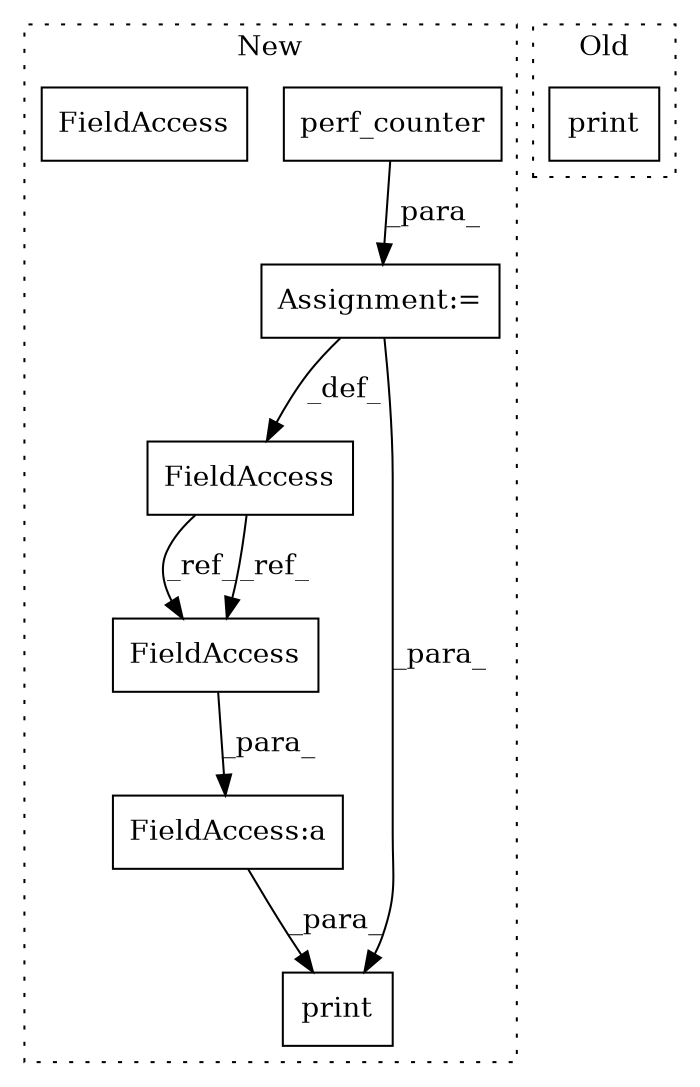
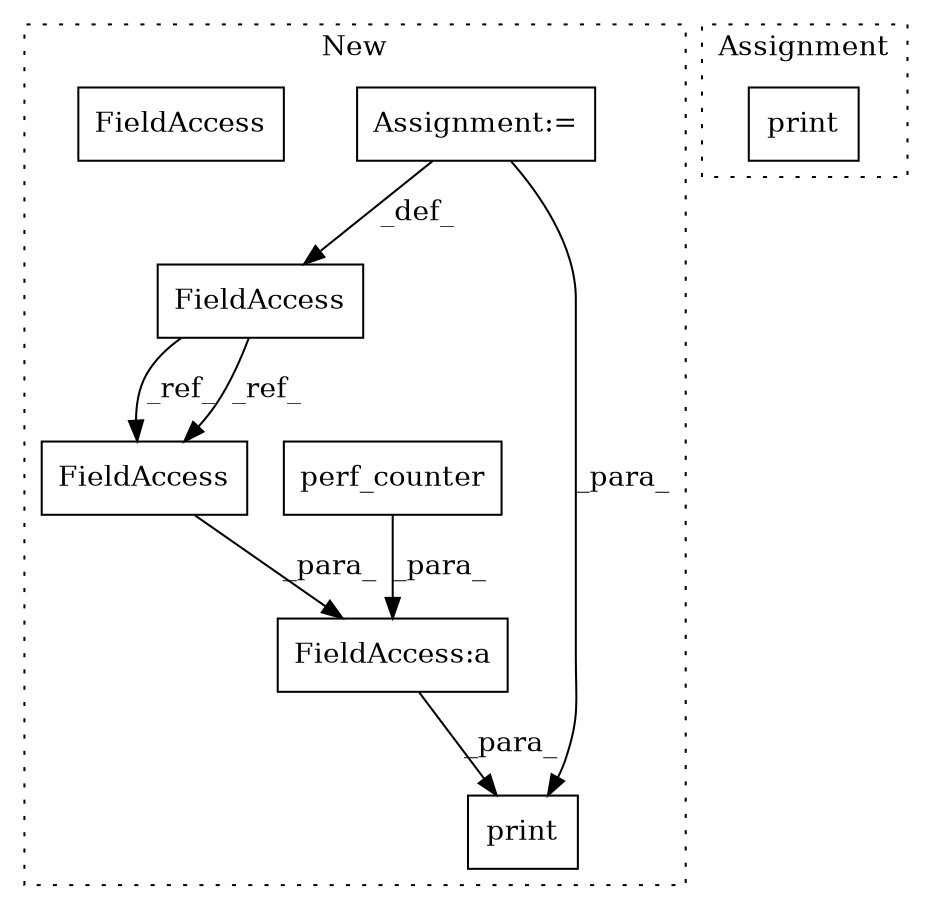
  digraph {
    node [a=32 l=7 s=1855 shape=box]
    n1 [l=14 label=perf_counter s=1771]
    n2 [a=7 l=1 label="Assignment:=" s=1765]
    n3 [a=27 l=3 label="FieldAccess:a" s=1852]
    n4 [a=22 label=FieldAccess]
    n5 [a=22 label=FieldAccess s=1758]
    n6 [l="6,1" label=print s="1873,1929"]
    n7 [a=22 label=FieldAccess]
    n8 [l="6,1" label=print s="1751,1776"]
    subgraph cluster_1 {
      label=New
      style=dotted
      n1
      n2
      n3
      n4
      n5
      n6
      n7
    }
    subgraph cluster_2 {
-     label=Old
+     label=Assignment
      style=dotted
      n8
    }
-   n1 -> n2 [label=_para_]
+   n1 -> n3 [label=_para_]
    n2 -> n5 [label=_def_]
    n2 -> n6 [label=_para_]
    n3 -> n6 [label=_para_]
    n5 -> n7 [label=_ref_]
    n5 -> n7 [label=_ref_]
    n7 -> n3 [label=_para_]
  }
